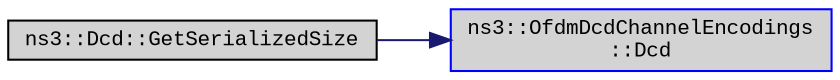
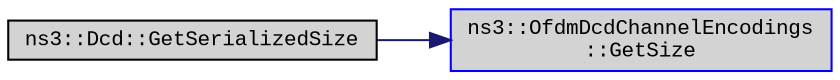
  digraph {
    rankdir=RL
    fontname="Liberation Mono"
    node [fillcolor=lightgrey fontname="Liberation Mono" fontsize=10 shape=record style=filled]
-   n1 [color=blue fontcolor=black height=0.2 label="ns3::OfdmDcdChannelEncodings\l::Dcd" width=0.4]
+   n1 [color=blue fontcolor=black height=0.2 label="ns3::OfdmDcdChannelEncodings\l::GetSize" width=0.4]
    n2 [color=black height=0.2 label="ns3::Dcd::GetSerializedSize" width=0.4]
    n1 -> n2 [color=midnightblue dir=back fontname="Liberation Mono" fontsize=10 labelfontname=Helvetica labelfontsize=10 style=solid]
  }
